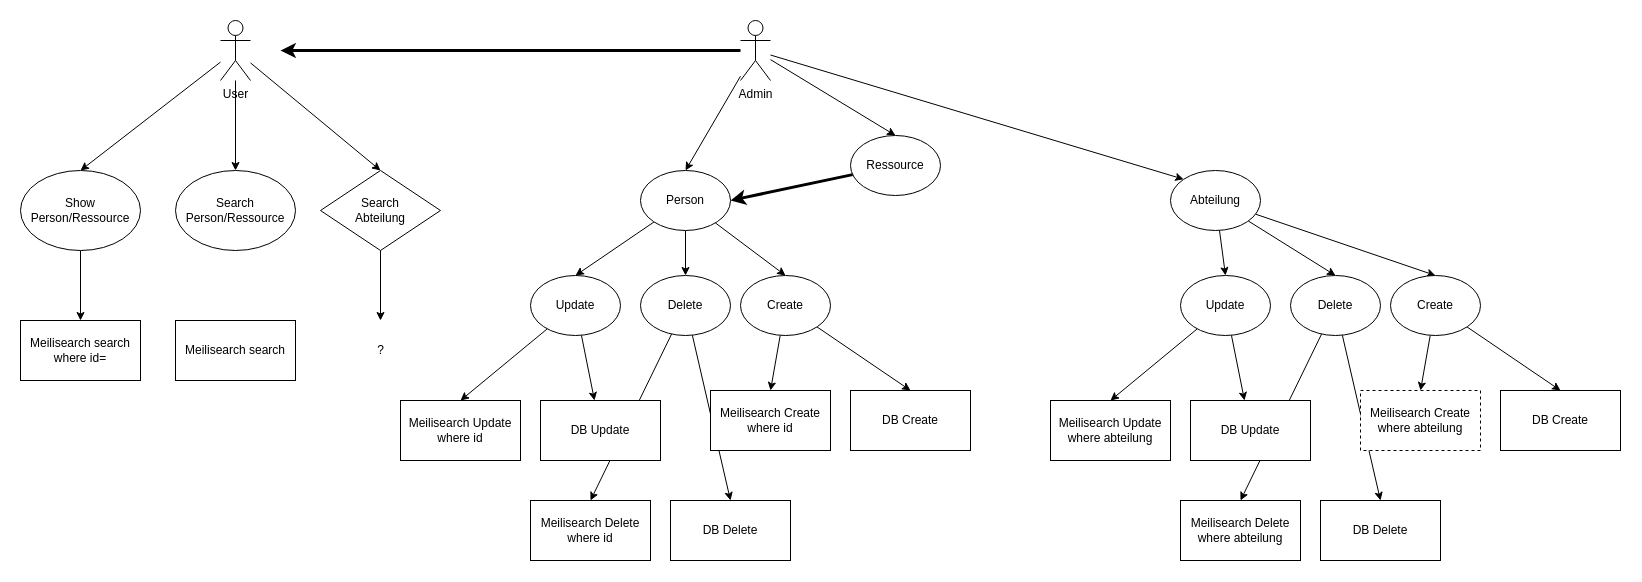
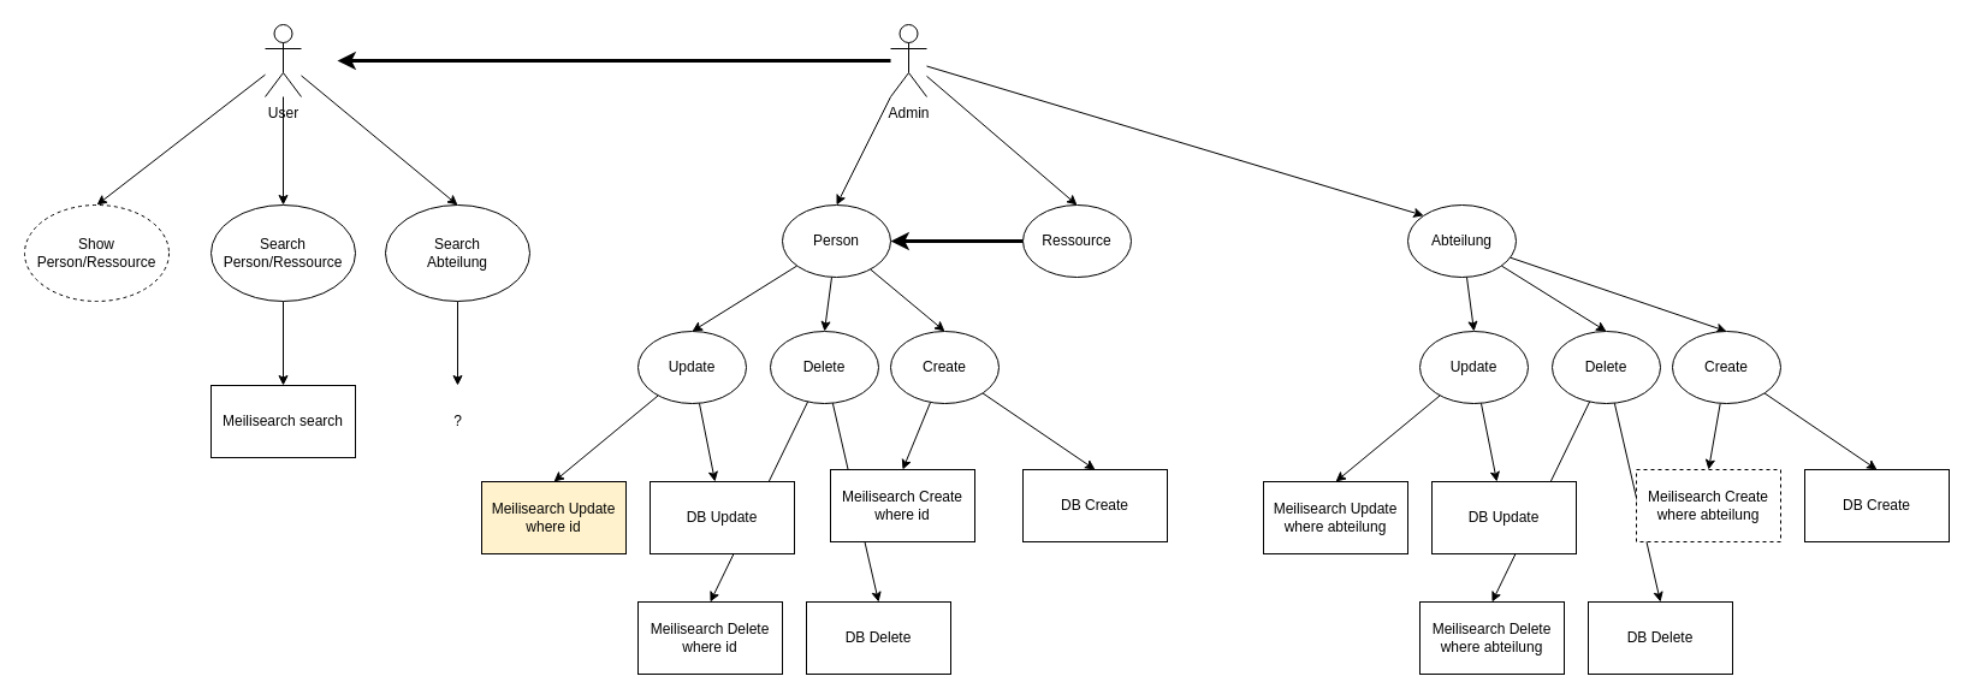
  <mxCell id="0" value="" />
  <mxCell id="1" parent="0" />
  <mxCell id="2" style="edgeStyle=none;html=1;strokeWidth=3;" parent="1" source="6" edge="1"><mxGeometry relative="1" as="geometry"><mxPoint x="280" y="50" as="targetPoint" /></mxGeometry></mxCell>
  <mxCell id="3" style="edgeStyle=none;html=1;entryX=0.5;entryY=0;entryDx=0;entryDy=0;" edge="1" parent="1" source="6" target="23"><mxGeometry relative="1" as="geometry" /></mxCell>
  <mxCell id="4" style="edgeStyle=none;html=1;entryX=0.5;entryY=0;entryDx=0;entryDy=0;strokeWidth=1;" edge="1" parent="1" source="6" target="25"><mxGeometry relative="1" as="geometry" /></mxCell>
  <mxCell id="5" style="edgeStyle=none;html=1;entryX=0;entryY=0;entryDx=0;entryDy=0;strokeWidth=1;" edge="1" parent="1" source="6" target="29"><mxGeometry relative="1" as="geometry" /></mxCell>
  <mxCell id="6" value="Admin" style="shape=umlActor;verticalLabelPosition=bottom;verticalAlign=top;html=1;outlineConnect=0;" parent="1" vertex="1"><mxGeometry x="740" y="20" width="30" height="60" as="geometry" /></mxCell>
  <mxCell id="7" style="edgeStyle=none;html=1;entryX=0.5;entryY=0;entryDx=0;entryDy=0;strokeWidth=1;" parent="1" source="10" target="13" edge="1"><mxGeometry relative="1" as="geometry" /></mxCell>
  <mxCell id="8" style="edgeStyle=none;html=1;entryX=0.5;entryY=0;entryDx=0;entryDy=0;strokeWidth=1;" parent="1" source="10" target="15" edge="1"><mxGeometry relative="1" as="geometry" /></mxCell>
  <mxCell id="9" style="edgeStyle=none;html=1;entryX=0.5;entryY=0;entryDx=0;entryDy=0;strokeWidth=1;" parent="1" source="10" target="18" edge="1"><mxGeometry relative="1" as="geometry" /></mxCell>
  <mxCell id="10" value="User&lt;br&gt;" style="shape=umlActor;verticalLabelPosition=bottom;verticalAlign=top;html=1;outlineConnect=0;" parent="1" vertex="1"><mxGeometry x="220" y="20" width="30" height="60" as="geometry" /></mxCell>
  <mxCell id="11" value="Meilisearch search" style="rounded=0;whiteSpace=wrap;html=1;" parent="1" vertex="1"><mxGeometry x="175" y="320" width="120" height="60" as="geometry" /></mxCell>
+ <mxCell id="12" style="edgeStyle=none;html=1;entryX=0.5;entryY=0;entryDx=0;entryDy=0;strokeWidth=1;" parent="1" source="13" target="11" edge="1"><mxGeometry relative="1" as="geometry" /></mxCell>
  <mxCell id="13" value="Search Person/Ressource" style="ellipse;whiteSpace=wrap;html=1;" parent="1" vertex="1"><mxGeometry x="175" y="170" width="120" height="80" as="geometry" /></mxCell>
  <mxCell id="14" style="edgeStyle=none;html=1;strokeWidth=1;" parent="1" source="15" edge="1"><mxGeometry relative="1" as="geometry"><mxPoint x="380" y="320" as="targetPoint" /></mxGeometry></mxCell>
- <mxCell id="15" value="Search&lt;br&gt;Abteilung" style="rhombus;whiteSpace=wrap;html=1;" parent="1" vertex="1"><mxGeometry x="320" y="170" width="120" height="80" as="geometry" /></mxCell>
+ <mxCell id="15" value="Search&lt;br&gt;Abteilung" style="ellipse;whiteSpace=wrap;html=1;" parent="1" vertex="1"><mxGeometry x="320" y="170" width="120" height="80" as="geometry" /></mxCell>
  <mxCell id="16" value="?" style="text;html=1;align=center;verticalAlign=middle;resizable=0;points=[];autosize=1;strokeColor=none;fillColor=none;" parent="1" vertex="1"><mxGeometry x="365" y="335" width="30" height="30" as="geometry" /></mxCell>
- <mxCell id="17" style="edgeStyle=none;html=1;strokeWidth=1;entryX=0.5;entryY=0;entryDx=0;entryDy=0;" parent="1" source="18" target="19" edge="1"><mxGeometry relative="1" as="geometry"><mxPoint y="320" as="targetPoint" x="80" /></mxGeometry></mxCell>
- <mxCell id="18" value="Show Person/Ressource" style="ellipse;whiteSpace=wrap;html=1;" parent="1" vertex="1"><mxGeometry x="20" y="170" width="120" height="80" as="geometry" /></mxCell>
- <mxCell id="19" value="Meilisearch search where id=" style="rounded=0;whiteSpace=wrap;html=1;" parent="1" vertex="1"><mxGeometry x="20" y="320" width="120" height="60" as="geometry" /></mxCell>
+ <mxCell id="18" value="Show Person/Ressource" style="ellipse;whiteSpace=wrap;html=1;dashed=1;" parent="1" vertex="1"><mxGeometry x="20" y="170" width="120" height="80" as="geometry" /></mxCell>
  <mxCell id="20" style="edgeStyle=none;html=1;entryX=0.5;entryY=0;entryDx=0;entryDy=0;strokeWidth=1;" parent="1" source="23" target="32" edge="1"><mxGeometry relative="1" as="geometry" /></mxCell>
  <mxCell id="21" style="edgeStyle=none;html=1;entryX=0.5;entryY=0;entryDx=0;entryDy=0;strokeWidth=1;" parent="1" source="23" target="35" edge="1"><mxGeometry relative="1" as="geometry" /></mxCell>
  <mxCell id="22" style="edgeStyle=none;html=1;entryX=0.5;entryY=0;entryDx=0;entryDy=0;strokeWidth=1;" parent="1" source="23" target="38" edge="1"><mxGeometry relative="1" as="geometry" /></mxCell>
- <mxCell id="23" value="Person" style="ellipse;whiteSpace=wrap;html=1;" parent="1" vertex="1"><mxGeometry x="640" y="170" width="90" height="60" as="geometry" /></mxCell>
+ <mxCell id="23" value="Person" style="ellipse;whiteSpace=wrap;html=1;" parent="1" vertex="1"><mxGeometry x="650" y="170" width="90" height="60" as="geometry" /></mxCell>
  <mxCell id="24" style="edgeStyle=none;html=1;entryX=1;entryY=0.5;entryDx=0;entryDy=0;strokeWidth=3;" edge="1" parent="1" source="25" target="23"><mxGeometry relative="1" as="geometry" /></mxCell>
- <mxCell id="25" value="Ressource" style="ellipse;whiteSpace=wrap;html=1;" parent="1" vertex="1"><mxGeometry x="850" y="135" width="90" height="60" as="geometry" /></mxCell>
+ <mxCell id="25" value="Ressource" style="ellipse;whiteSpace=wrap;html=1;" parent="1" vertex="1"><mxGeometry x="850" y="170" width="90" height="60" as="geometry" /></mxCell>
  <mxCell id="26" style="edgeStyle=none;html=1;entryX=0.5;entryY=0;entryDx=0;entryDy=0;strokeWidth=1;" edge="1" parent="1" source="29" target="47"><mxGeometry relative="1" as="geometry" /></mxCell>
  <mxCell id="27" style="edgeStyle=none;html=1;entryX=0.5;entryY=0;entryDx=0;entryDy=0;strokeWidth=1;" edge="1" parent="1" source="29" target="50"><mxGeometry relative="1" as="geometry" /></mxCell>
  <mxCell id="28" style="edgeStyle=none;html=1;entryX=0.5;entryY=0;entryDx=0;entryDy=0;strokeWidth=1;" edge="1" parent="1" source="29" target="53"><mxGeometry relative="1" as="geometry" /></mxCell>
  <mxCell id="29" value="Abteilung" style="ellipse;whiteSpace=wrap;html=1;" parent="1" vertex="1"><mxGeometry x="1170" y="170" width="90" height="60" as="geometry" /></mxCell>
  <mxCell id="30" style="edgeStyle=none;html=1;strokeWidth=1;" parent="1" source="32" target="39" edge="1"><mxGeometry relative="1" as="geometry"><mxPoint x="575" y="400" as="targetPoint" /></mxGeometry></mxCell>
  <mxCell id="31" style="edgeStyle=none;html=1;entryX=0.5;entryY=0;entryDx=0;entryDy=0;" edge="1" parent="1" source="32" target="40"><mxGeometry relative="1" as="geometry" /></mxCell>
  <mxCell id="32" value="Update" style="ellipse;whiteSpace=wrap;html=1;" parent="1" vertex="1"><mxGeometry x="530" y="275" width="90" height="60" as="geometry" /></mxCell>
  <mxCell id="33" style="edgeStyle=none;html=1;entryX=0.5;entryY=0;entryDx=0;entryDy=0;" edge="1" parent="1" source="35" target="41"><mxGeometry relative="1" as="geometry" /></mxCell>
  <mxCell id="34" style="edgeStyle=none;html=1;entryX=0.5;entryY=0;entryDx=0;entryDy=0;" edge="1" parent="1" source="35" target="42"><mxGeometry relative="1" as="geometry" /></mxCell>
  <mxCell id="35" value="Delete" style="ellipse;whiteSpace=wrap;html=1;" parent="1" vertex="1"><mxGeometry x="640" y="275" width="90" height="60" as="geometry" /></mxCell>
  <mxCell id="36" style="edgeStyle=none;html=1;entryX=0.5;entryY=0;entryDx=0;entryDy=0;" edge="1" parent="1" source="38" target="44"><mxGeometry relative="1" as="geometry" /></mxCell>
  <mxCell id="37" style="edgeStyle=none;html=1;entryX=0.5;entryY=0;entryDx=0;entryDy=0;" edge="1" parent="1" source="38" target="43"><mxGeometry relative="1" as="geometry" /></mxCell>
  <mxCell id="38" value="Create" style="ellipse;whiteSpace=wrap;html=1;" parent="1" vertex="1"><mxGeometry x="740" y="275" width="90" height="60" as="geometry" /></mxCell>
  <mxCell id="39" value="DB Update" style="rounded=0;whiteSpace=wrap;html=1;" parent="1" vertex="1"><mxGeometry x="540" y="400" width="120" height="60" as="geometry" /></mxCell>
- <mxCell id="40" value="Meilisearch Update&lt;br&gt;where id" style="rounded=0;whiteSpace=wrap;html=1;" parent="1" vertex="1"><mxGeometry x="400" y="400" width="120" height="60" as="geometry" /></mxCell>
+ <mxCell id="40" value="Meilisearch Update&lt;br&gt;where id" style="rounded=0;whiteSpace=wrap;html=1;fillColor=#fff2cc;" parent="1" vertex="1"><mxGeometry x="400" y="400" width="120" height="60" as="geometry" /></mxCell>
  <mxCell id="41" value="DB Delete" style="rounded=0;whiteSpace=wrap;html=1;" vertex="1" parent="1"><mxGeometry x="670" y="500" width="120" height="60" as="geometry" /></mxCell>
  <mxCell id="42" value="Meilisearch Delete&lt;br&gt;where id" style="rounded=0;whiteSpace=wrap;html=1;" vertex="1" parent="1"><mxGeometry x="530" y="500" width="120" height="60" as="geometry" /></mxCell>
  <mxCell id="43" value="DB Create" style="rounded=0;whiteSpace=wrap;html=1;" vertex="1" parent="1"><mxGeometry x="850" y="390" width="120" height="60" as="geometry" /></mxCell>
- <mxCell id="44" value="Meilisearch Create&lt;br&gt;where id" style="rounded=0;whiteSpace=wrap;html=1;" vertex="1" parent="1"><mxGeometry x="710" y="390" width="120" height="60" as="geometry" /></mxCell>
+ <mxCell id="44" value="Meilisearch Create&lt;br&gt;where id" style="rounded=0;whiteSpace=wrap;html=1;" vertex="1" parent="1"><mxGeometry x="690" y="390" width="120" height="60" as="geometry" /></mxCell>
  <mxCell id="45" style="edgeStyle=none;html=1;strokeWidth=1;" edge="1" parent="1" source="47" target="54"><mxGeometry relative="1" as="geometry"><mxPoint x="1225" y="400" as="targetPoint" /></mxGeometry></mxCell>
  <mxCell id="46" style="edgeStyle=none;html=1;entryX=0.5;entryY=0;entryDx=0;entryDy=0;" edge="1" parent="1" source="47" target="55"><mxGeometry relative="1" as="geometry" /></mxCell>
  <mxCell id="47" value="Update" style="ellipse;whiteSpace=wrap;html=1;" vertex="1" parent="1"><mxGeometry x="1180" y="275" width="90" height="60" as="geometry" /></mxCell>
  <mxCell id="48" style="edgeStyle=none;html=1;entryX=0.5;entryY=0;entryDx=0;entryDy=0;" edge="1" parent="1" source="50" target="56"><mxGeometry relative="1" as="geometry" /></mxCell>
  <mxCell id="49" style="edgeStyle=none;html=1;entryX=0.5;entryY=0;entryDx=0;entryDy=0;" edge="1" parent="1" source="50" target="57"><mxGeometry relative="1" as="geometry" /></mxCell>
  <mxCell id="50" value="Delete" style="ellipse;whiteSpace=wrap;html=1;" vertex="1" parent="1"><mxGeometry x="1290" y="275" width="90" height="60" as="geometry" /></mxCell>
  <mxCell id="51" style="edgeStyle=none;html=1;entryX=0.5;entryY=0;entryDx=0;entryDy=0;" edge="1" parent="1" source="53" target="59"><mxGeometry relative="1" as="geometry" /></mxCell>
  <mxCell id="52" style="edgeStyle=none;html=1;entryX=0.5;entryY=0;entryDx=0;entryDy=0;" edge="1" parent="1" source="53" target="58"><mxGeometry relative="1" as="geometry" /></mxCell>
  <mxCell id="53" value="Create" style="ellipse;whiteSpace=wrap;html=1;" vertex="1" parent="1"><mxGeometry x="1390" y="275" width="90" height="60" as="geometry" /></mxCell>
  <mxCell id="54" value="DB Update" style="rounded=0;whiteSpace=wrap;html=1;" vertex="1" parent="1"><mxGeometry x="1190" y="400" width="120" height="60" as="geometry" /></mxCell>
  <mxCell id="55" value="Meilisearch Update where abteilung" style="rounded=0;whiteSpace=wrap;html=1;" vertex="1" parent="1"><mxGeometry x="1050" y="400" width="120" height="60" as="geometry" /></mxCell>
  <mxCell id="56" value="DB Delete" style="rounded=0;whiteSpace=wrap;html=1;" vertex="1" parent="1"><mxGeometry x="1320" y="500" width="120" height="60" as="geometry" /></mxCell>
  <mxCell id="57" value="Meilisearch Delete&lt;br&gt;where abteilung" style="rounded=0;whiteSpace=wrap;html=1;" vertex="1" parent="1"><mxGeometry x="1180" y="500" width="120" height="60" as="geometry" /></mxCell>
  <mxCell id="58" value="DB Create" style="rounded=0;whiteSpace=wrap;html=1;" vertex="1" parent="1"><mxGeometry x="1500" y="390" width="120" height="60" as="geometry" /></mxCell>
  <mxCell id="59" value="Meilisearch Create&lt;br&gt;where abteilung" style="rounded=0;whiteSpace=wrap;html=1;dashed=1;" vertex="1" parent="1"><mxGeometry x="1360" y="390" width="120" height="60" as="geometry" /></mxCell>
